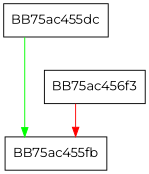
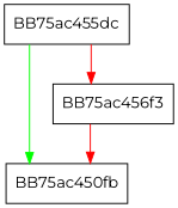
  digraph {
    fontname=Montserrat
    splines=ortho
    node [fontname=Montserrat shape=box]
    edge [color=red fontname=Montserrat]
    BB75ac455dc
-   BB75ac455fb
+   BB75ac455fb [label=BB75ac450fb]
    n3 [label=BB75ac456f3]
    BB75ac455dc -> BB75ac455fb [color=green]
+   BB75ac455dc -> n3
    n3 -> BB75ac455fb
  }
